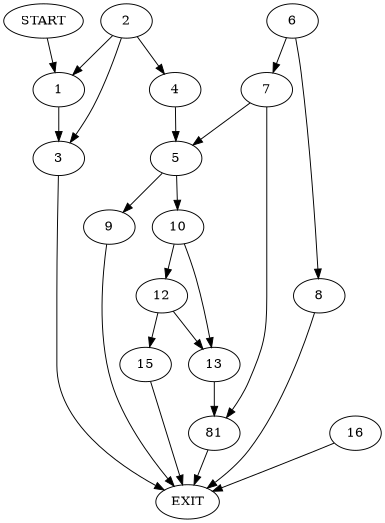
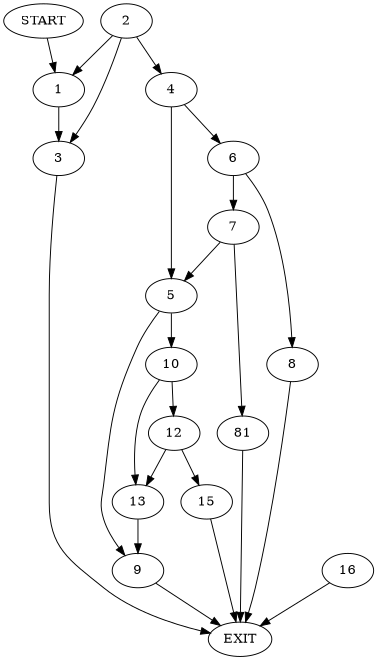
  digraph {
    n1 [label=START]
    1
    3
    n4 [label=EXIT]
    2
    4
    5
    6
    9
    10
    7
    8
    12
    13
    n15 [label=81]
    15
    16
    n1 -> 1
    1 -> 3
    3 -> n4
    2 -> 1
    2 -> 3
    2 -> 4
    4 -> 5
+   4 -> 6
    5 -> 9
    5 -> 10
    6 -> 7
    6 -> 8
    9 -> n4
    10 -> 12
    10 -> 13
    7 -> 5
    7 -> n15
    8 -> n4
    12 -> 13
    12 -> 15
-   13 -> n15
+   13 -> 9
    n15 -> n4
    15 -> n4
    16 -> n4
  }
